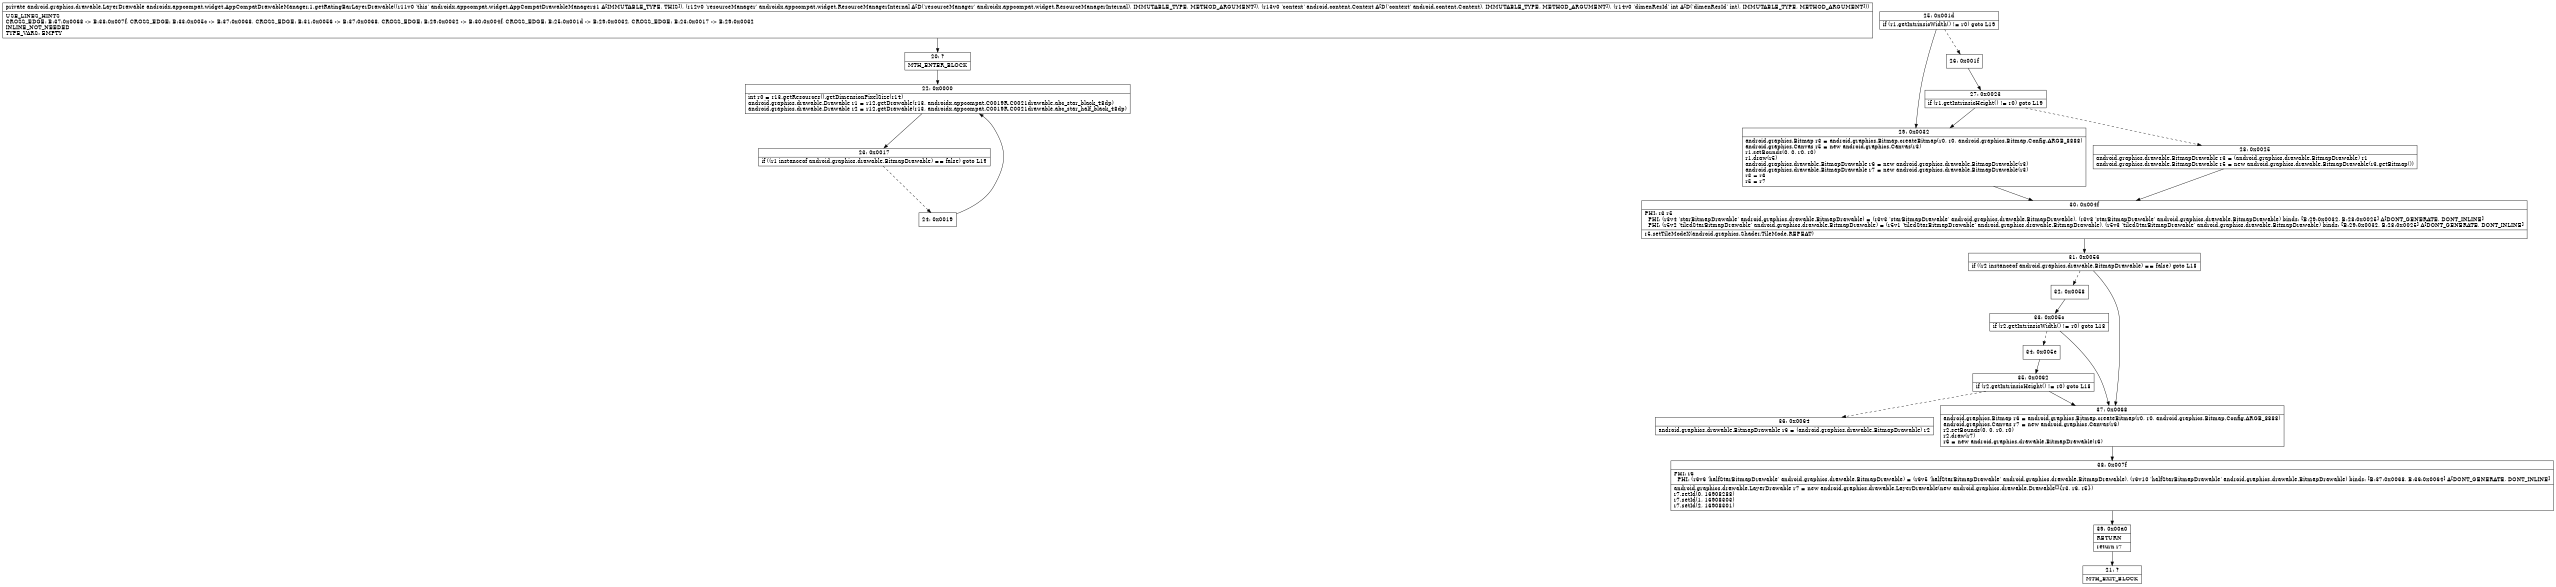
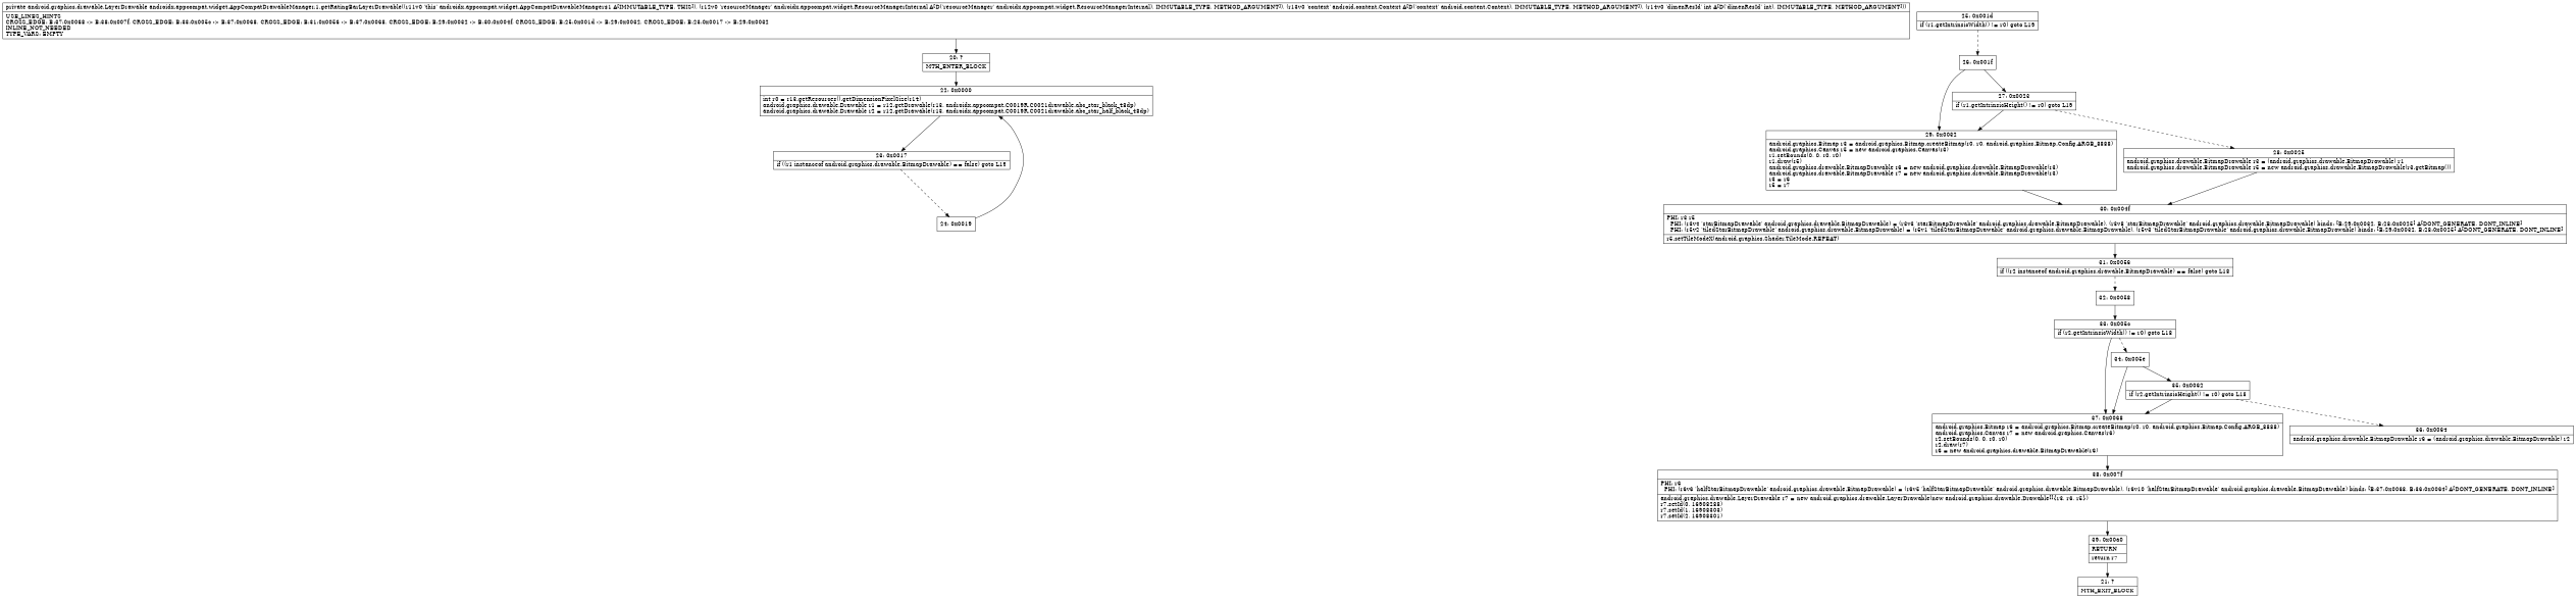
  digraph {
    node [shape=record]
    n1 [label="{20\:\ ?|MTH_ENTER_BLOCK\l}"]
    n2 [label="{22\:\ 0x0000|int r0 = r13.getResources().getDimensionPixelSize(r14)\landroid.graphics.drawable.Drawable r1 = r12.getDrawable(r13, androidx.appcompat.C0019R.C0021drawable.abc_star_black_48dp)\landroid.graphics.drawable.Drawable r2 = r12.getDrawable(r13, androidx.appcompat.C0019R.C0021drawable.abc_star_half_black_48dp)\l}"]
    n3 [label="{23\:\ 0x0017|if ((r1 instanceof android.graphics.drawable.BitmapDrawable) == false) goto L19\l}"]
    n4 [label="{24\:\ 0x0019}"]
    n5 [label="{29\:\ 0x0032|android.graphics.Bitmap r3 = android.graphics.Bitmap.createBitmap(r0, r0, android.graphics.Bitmap.Config.ARGB_8888)\landroid.graphics.Canvas r5 = new android.graphics.Canvas(r3)\lr1.setBounds(0, 0, r0, r0)\lr1.draw(r5)\landroid.graphics.drawable.BitmapDrawable r6 = new android.graphics.drawable.BitmapDrawable(r3)\landroid.graphics.drawable.BitmapDrawable r7 = new android.graphics.drawable.BitmapDrawable(r3)\lr3 = r6\lr5 = r7\l}"]
    n6 [label="{30\:\ 0x004f|PHI: r3 r5 \l  PHI: (r3v4 'starBitmapDrawable' android.graphics.drawable.BitmapDrawable) = (r3v3 'starBitmapDrawable' android.graphics.drawable.BitmapDrawable), (r3v8 'starBitmapDrawable' android.graphics.drawable.BitmapDrawable) binds: [B:29:0x0032, B:28:0x0025] A[DONT_GENERATE, DONT_INLINE]\l  PHI: (r5v2 'tiledStarBitmapDrawable' android.graphics.drawable.BitmapDrawable) = (r5v1 'tiledStarBitmapDrawable' android.graphics.drawable.BitmapDrawable), (r5v3 'tiledStarBitmapDrawable' android.graphics.drawable.BitmapDrawable) binds: [B:29:0x0032, B:28:0x0025] A[DONT_GENERATE, DONT_INLINE]\l|r5.setTileModeX(android.graphics.Shader.TileMode.REPEAT)\l}"]
    n7 [label="{25\:\ 0x001d|if (r1.getIntrinsicWidth() != r0) goto L19\l}"]
    n8 [label="{26\:\ 0x001f}"]
    n9 [label="{27\:\ 0x0023|if (r1.getIntrinsicHeight() != r0) goto L19\l}"]
    n10 [label="{28\:\ 0x0025|android.graphics.drawable.BitmapDrawable r3 = (android.graphics.drawable.BitmapDrawable) r1\landroid.graphics.drawable.BitmapDrawable r5 = new android.graphics.drawable.BitmapDrawable(r3.getBitmap())\l}"]
    n11 [label="{31\:\ 0x0056|if ((r2 instanceof android.graphics.drawable.BitmapDrawable) == false) goto L18\l}"]
    n12 [label="{32\:\ 0x0058}"]
    n13 [label="{37\:\ 0x0068|android.graphics.Bitmap r6 = android.graphics.Bitmap.createBitmap(r0, r0, android.graphics.Bitmap.Config.ARGB_8888)\landroid.graphics.Canvas r7 = new android.graphics.Canvas(r6)\lr2.setBounds(0, 0, r0, r0)\lr2.draw(r7)\lr6 = new android.graphics.drawable.BitmapDrawable(r6)\l}"]
    n14 [label="{33\:\ 0x005c|if (r2.getIntrinsicWidth() != r0) goto L18\l}"]
    n15 [label="{38\:\ 0x007f|PHI: r6 \l  PHI: (r6v6 'halfStarBitmapDrawable' android.graphics.drawable.BitmapDrawable) = (r6v5 'halfStarBitmapDrawable' android.graphics.drawable.BitmapDrawable), (r6v10 'halfStarBitmapDrawable' android.graphics.drawable.BitmapDrawable) binds: [B:37:0x0068, B:36:0x0064] A[DONT_GENERATE, DONT_INLINE]\l|android.graphics.drawable.LayerDrawable r7 = new android.graphics.drawable.LayerDrawable(new android.graphics.drawable.Drawable[]\{r3, r6, r5\})\lr7.setId(0, 16908288)\lr7.setId(1, 16908303)\lr7.setId(2, 16908301)\l}"]
    n16 [label="{34\:\ 0x005e}"]
    n17 [label="{35\:\ 0x0062|if (r2.getIntrinsicHeight() != r0) goto L18\l}"]
    n18 [label="{36\:\ 0x0064|android.graphics.drawable.BitmapDrawable r6 = (android.graphics.drawable.BitmapDrawable) r2\l}"]
    n19 [label="{39\:\ 0x00a0|RETURN\l|return r7\l}"]
    n20 [label="{21\:\ ?|MTH_EXIT_BLOCK\l}"]
    n21 [label="{private android.graphics.drawable.LayerDrawable androidx.appcompat.widget.AppCompatDrawableManager.1.getRatingBarLayerDrawable((r11v0 'this' androidx.appcompat.widget.AppCompatDrawableManager$1 A[IMMUTABLE_TYPE, THIS]), (r12v0 'resourceManager' androidx.appcompat.widget.ResourceManagerInternal A[D('resourceManager' androidx.appcompat.widget.ResourceManagerInternal), IMMUTABLE_TYPE, METHOD_ARGUMENT]), (r13v0 'context' android.content.Context A[D('context' android.content.Context), IMMUTABLE_TYPE, METHOD_ARGUMENT]), (r14v0 'dimenResId' int A[D('dimenResId' int), IMMUTABLE_TYPE, METHOD_ARGUMENT]))  | USE_LINES_HINTS\lCROSS_EDGE: B:37:0x0068 \-\> B:38:0x007f, CROSS_EDGE: B:33:0x005c \-\> B:37:0x0068, CROSS_EDGE: B:31:0x0056 \-\> B:37:0x0068, CROSS_EDGE: B:29:0x0032 \-\> B:30:0x004f, CROSS_EDGE: B:25:0x001d \-\> B:29:0x0032, CROSS_EDGE: B:23:0x0017 \-\> B:29:0x0032\lINLINE_NOT_NEEDED\lTYPE_VARS: EMPTY\l}"]
    n1 -> n2
    n2 -> n3
    n3 -> n4 [style=dashed]
    n4 -> n2
    n5 -> n6
    n6 -> n11
-   n7 -> n5
+   n8 -> n5
    n7 -> n8 [style=dashed]
    n8 -> n9
    n9 -> n5
    n9 -> n10 [style=dashed]
    n10 -> n6
    n11 -> n12 [style=dashed]
-   n11 -> n13
+   n16 -> n13
    n12 -> n14
    n13 -> n15
    n14 -> n13
    n14 -> n16 [style=dashed]
    n15 -> n19
    n16 -> n17
    n17 -> n13
    n17 -> n18 [style=dashed]
    n19 -> n20
    n21 -> n1
  }
